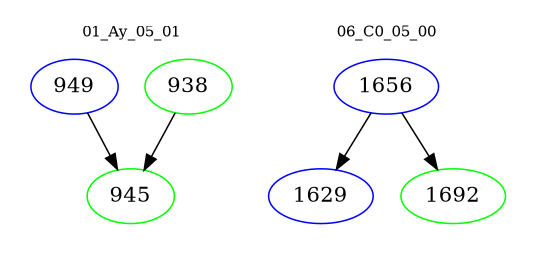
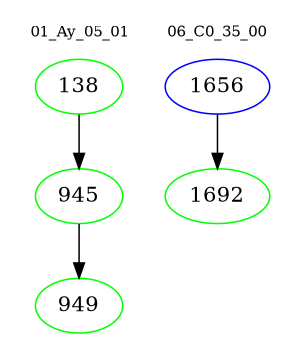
  digraph {
    node [color=green]
    edge [color=black]
    n1 [label=945]
-   n2 [label=938]
-   n3 [color=blue label=949]
+   n2 [label=138]
+   n3 [label=949]
    n4 [color=blue label=1656]
-   n5 [color=blue label=1629]
    n6 [label=1692]
    subgraph cluster_1 {
      color=white
      fontsize=10
      label="01_Ay_05_01"
      n1
      n2
      n3
    }
    subgraph cluster_2 {
      color=white
      fontsize=10
-     label="06_C0_05_00"
+     label="06_C0_35_00"
      n4
-     n5
      n6
    }
-   n3 -> n1
+   n1 -> n3
    n2 -> n1
-   n4 -> n5
    n4 -> n6
  }
